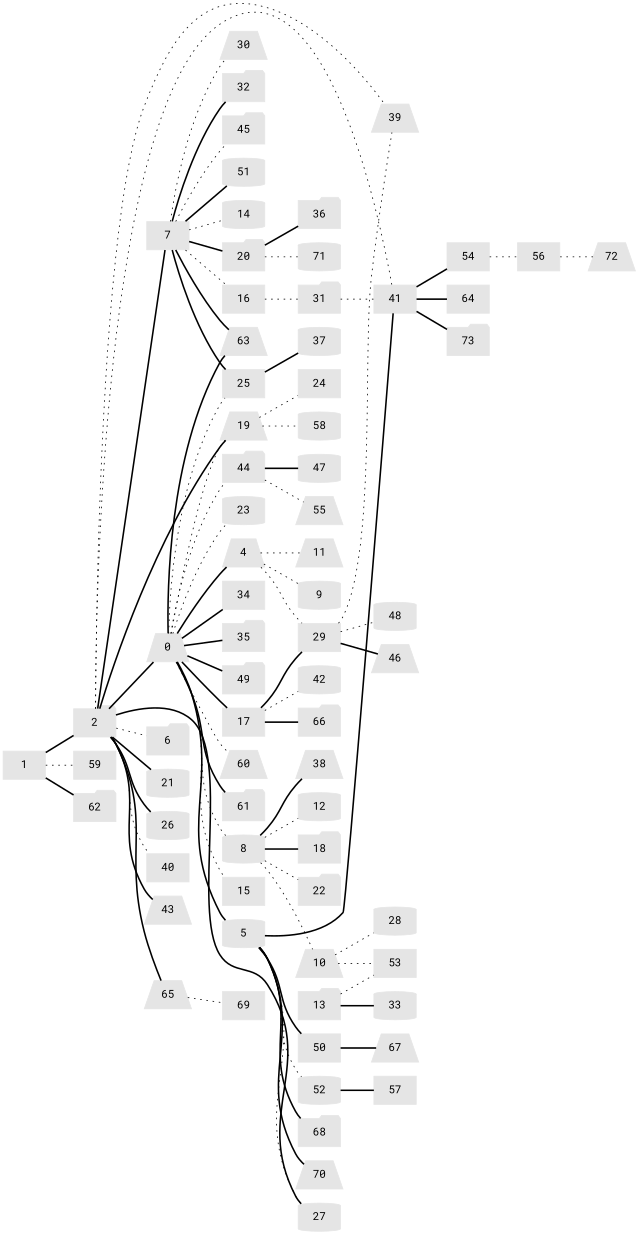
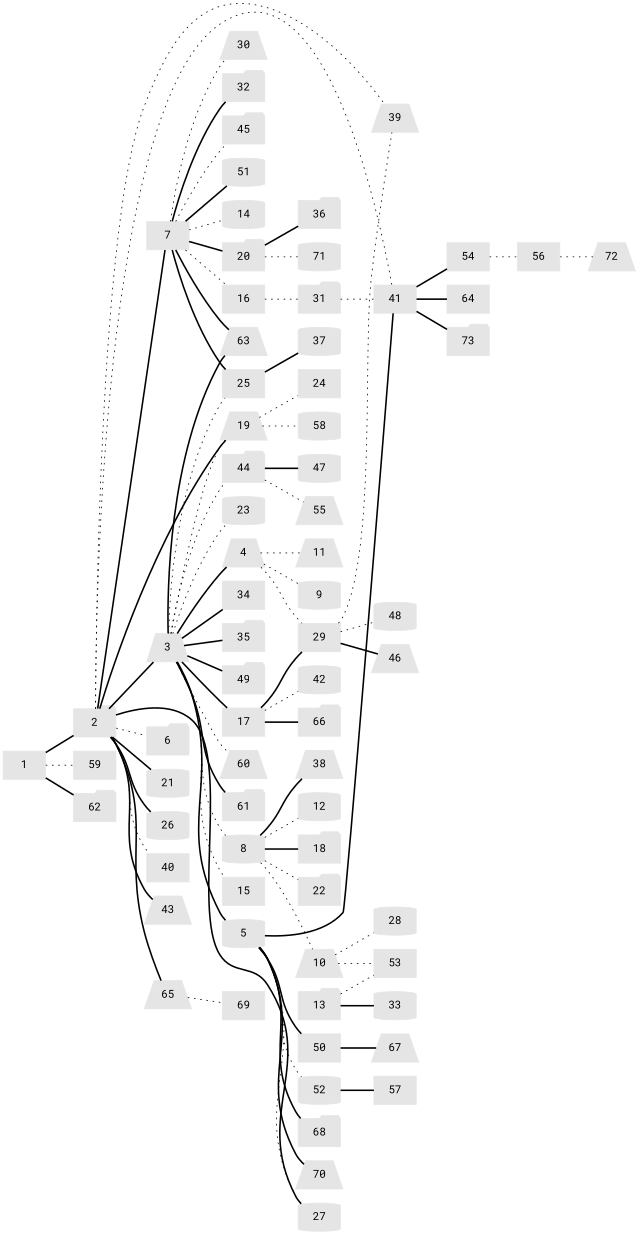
  graph {
    fontname="Roboto Mono"
    rankdir=LR
    node [color=gray90 fontname="Roboto Mono" shape=box style=filled]
    edge [fontname="Roboto Mono" style=bold]
    1
    2 [shape=folder]
    59
    62 [shape=folder]
-   3 [shape=trapezium label=0]
+   3 [shape=trapezium]
    6 [shape=folder]
    7
    19 [shape=trapezium]
    21 [shape=cylinder]
    26 [shape=cylinder]
    27 [shape=cylinder]
    39 [shape=trapezium]
    40
    41
    43 [shape=trapezium]
    65 [shape=trapezium]
    4 [shape=trapezium]
    5 [shape=cylinder]
    8 [shape=cylinder]
    15
    17
    23 [shape=cylinder]
    25
    34
    35 [shape=folder]
    44 [shape=folder]
    49 [shape=folder]
    60 [shape=trapezium]
    61 [shape=folder]
    63 [shape=trapezium]
    14 [shape=cylinder]
    16
    20 [shape=folder]
    30 [shape=trapezium]
    32 [shape=folder]
    45 [shape=folder]
    51 [shape=cylinder]
    24
    58 [shape=cylinder]
    54
    64
    73 [shape=folder]
    69
    9 [shape=cylinder]
    11 [shape=trapezium]
    29
    50
    52 [shape=cylinder]
    68 [shape=folder]
    70 [shape=trapezium]
    10 [shape=trapezium]
    12 [shape=cylinder]
    18 [shape=folder]
    22 [shape=folder]
    38 [shape=trapezium]
    42 [shape=cylinder]
    66 [shape=folder]
    37 [shape=cylinder]
    47 [shape=cylinder]
    55 [shape=trapezium]
    46 [shape=trapezium]
    48 [shape=cylinder]
    67 [shape=trapezium]
    57
    31 [shape=folder]
    36 [shape=folder]
    71 [shape=cylinder]
    28 [shape=cylinder]
    53
    13 [shape=folder]
    33 [shape=cylinder]
    56
    72 [shape=trapezium]
    1 -- 2
    1 -- 59 [style=dotted]
    1 -- 62
    2 -- 3
    2 -- 6 [style=dotted]
    2 -- 7
    2 -- 19
    2 -- 21
    2 -- 26
    2 -- 27
    2 -- 39 [style=dotted]
    2 -- 40 [style=dotted]
    2 -- 41 [style=dotted]
    2 -- 43
    2 -- 65
    3 -- 19 [style=dotted]
    3 -- 4
    3 -- 5
    3 -- 8 [style=dotted]
    3 -- 15 [style=dotted]
    3 -- 17
    3 -- 23 [style=dotted]
    3 -- 25 [style=dotted]
    3 -- 34
    3 -- 35
    3 -- 44 [style=dotted]
    3 -- 49
    3 -- 60 [style=dotted]
    3 -- 61
    3 -- 63
    7 -- 25
    7 -- 63
    7 -- 14 [style=dotted]
    7 -- 16 [style=dotted]
    7 -- 20
    7 -- 30 [style=dotted]
    7 -- 32
    7 -- 45 [style=dotted]
    7 -- 51
    19 -- 24 [style=dotted]
    19 -- 58 [style=dotted]
    41 -- 54
    41 -- 64
    41 -- 73
    65 -- 69 [style=dotted]
    4 -- 9 [style=dotted]
    4 -- 11 [style=dotted]
    4 -- 29 [style=dotted]
    5 -- 27 [style=dotted]
    5 -- 41
    5 -- 50
    5 -- 52 [style=dotted]
    5 -- 68
    5 -- 70
    8 -- 10 [style=dotted]
    8 -- 12 [style=dotted]
    8 -- 18
    8 -- 22 [style=dotted]
    8 -- 38
    17 -- 29
    17 -- 42 [style=dotted]
    17 -- 66
    25 -- 37
    44 -- 47
    44 -- 55 [style=dotted]
    16 -- 31 [style=dotted]
    20 -- 36
    20 -- 71 [style=dotted]
    54 -- 56 [style=dotted]
    29 -- 39 [style=dotted]
    29 -- 46
    29 -- 48 [style=dotted]
    50 -- 67
    52 -- 57
    10 -- 28 [style=dotted]
    10 -- 53 [style=dotted]
    31 -- 41 [style=dotted]
    13 -- 53 [style=dotted]
    13 -- 33
    56 -- 72 [style=dotted]
  }
